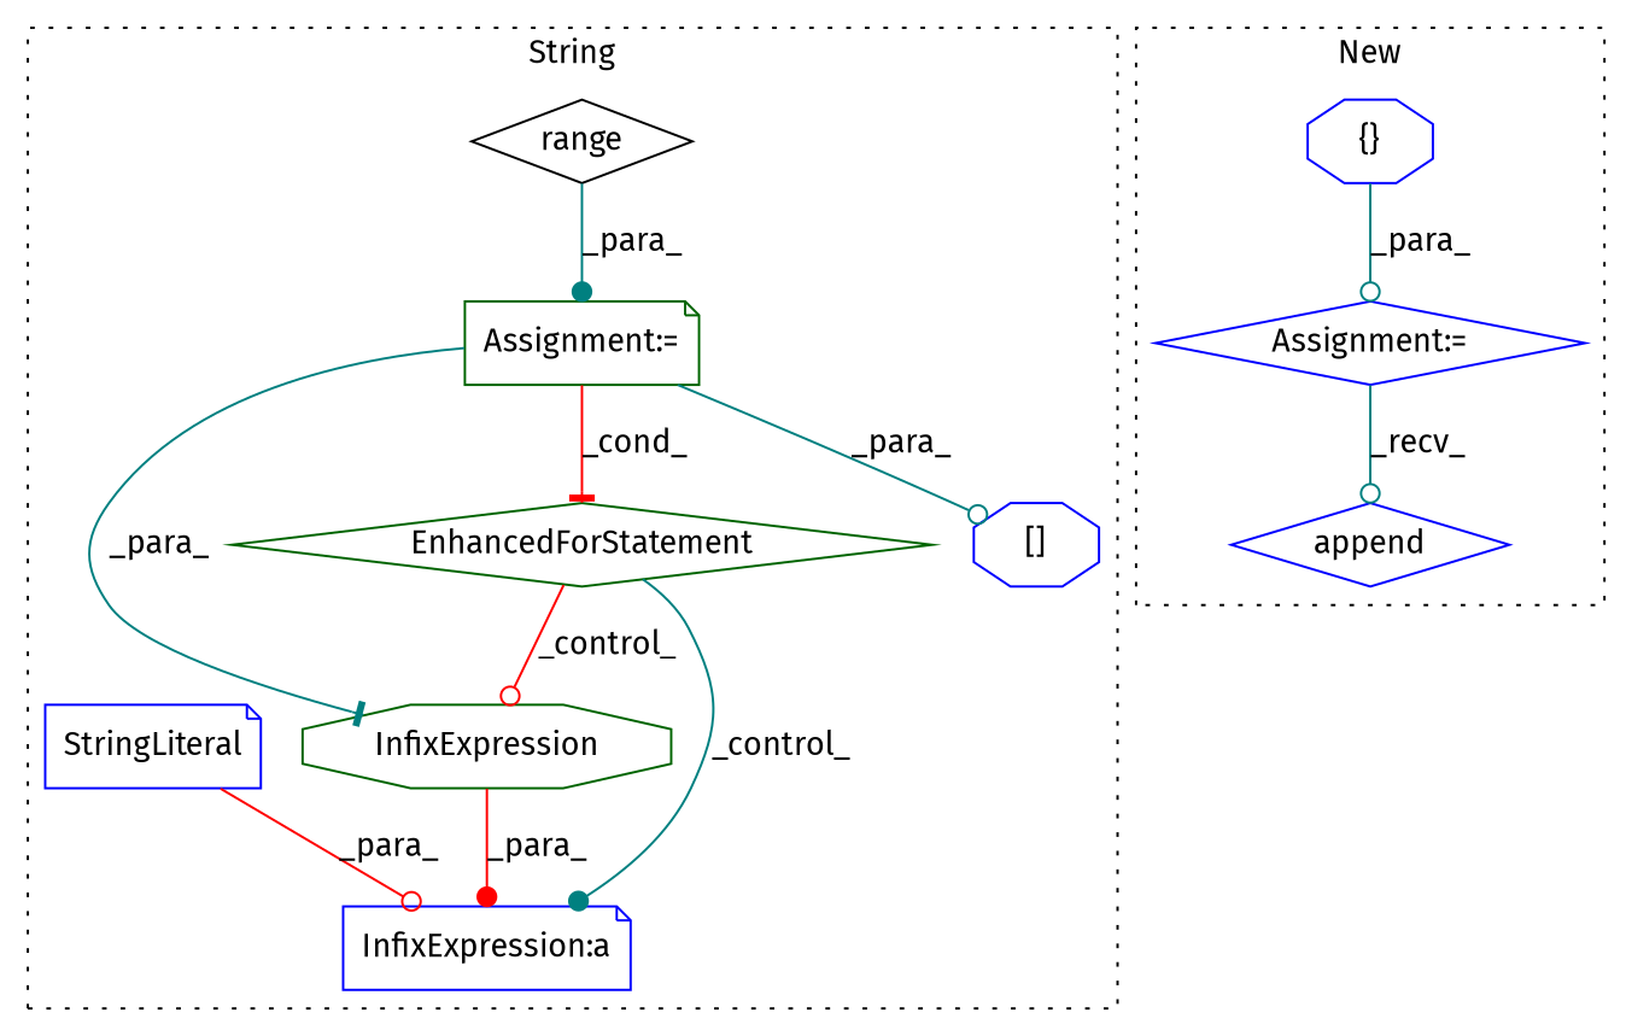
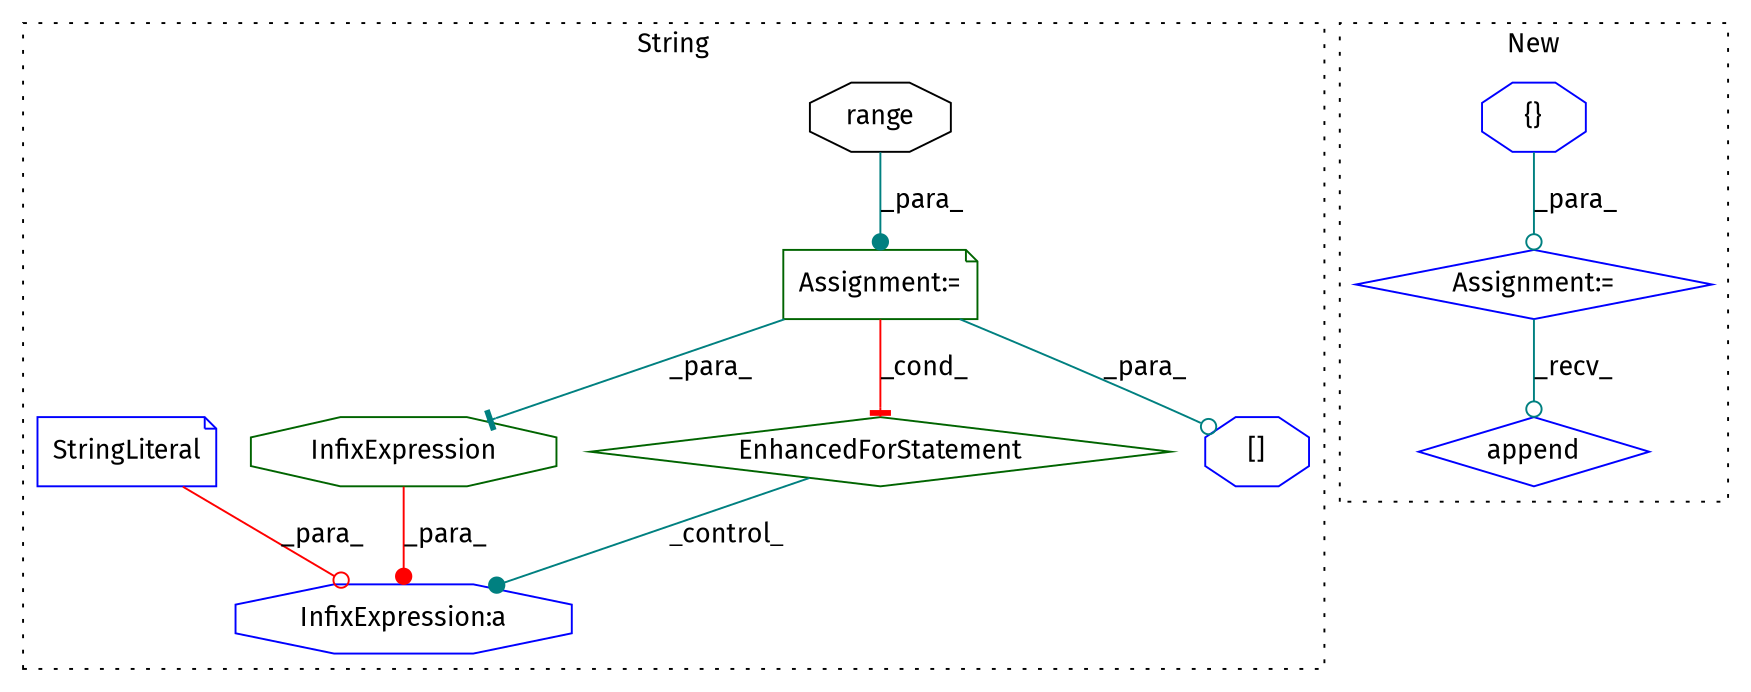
  digraph {
    fontname="Fira Sans"
    node [a=32 color=blue fontname="Fira Sans" l="7,1" s="5013,5102" shape=octagon]
    edge [arrowhead=odot color=teal fontname="Fira Sans"]
    n1 [color=darkgreen label=InfixExpression s="5142,5176"]
    n2 [a=70 color=darkgreen l="65,2" label=EnhancedForStatement shape=diamond]
    n3 [a=7 color=darkgreen l="65,2" label="Assignment:=" shape=note]
-   n4 [color=black l="6,1" label=range s="5086,5101" shape=diamond]
-   n5 [a=27 l=3 label="InfixExpression:a" s=5139 shape=note]
+   n4 [color=black l="6,1" label=range s="5086,5101"]
+   n5 [a=27 l=3 label="InfixExpression:a" s=5139]
    n6 [a=2 l="2,1" label="[]" s="5196,5199"]
    n7 [a=45 l=7 label=StringLiteral s=5132 shape=note]
    n8 [label=append s="4774,4788" shape=diamond]
    n9 [a=7 l=1 label="Assignment:=" s=4673 shape=diamond]
    n10 [a=4 l=2 label="{}" s=4683]
    subgraph cluster_1 {
      label=String
      style=dotted
      n1
      n2
      n3
      n4
      n5
      n6
      n7
    }
    subgraph cluster_2 {
      label=New
      style=dotted
      n8
      n9
      n10
    }
    n1 -> n5 [arrowhead=dot color=red label=_para_]
-   n2 -> n1 [color=red label=_control_]
    n2 -> n5 [arrowhead=dot label=_control_]
    n3 -> n1 [arrowhead=tee label=_para_]
    n3 -> n2 [arrowhead=tee color=red label=_cond_]
    n3 -> n6 [label=_para_]
    n4 -> n3 [arrowhead=dot label=_para_]
    n7 -> n5 [color=red label=_para_]
    n9 -> n8 [label=_recv_]
    n10 -> n9 [label=_para_]
  }
